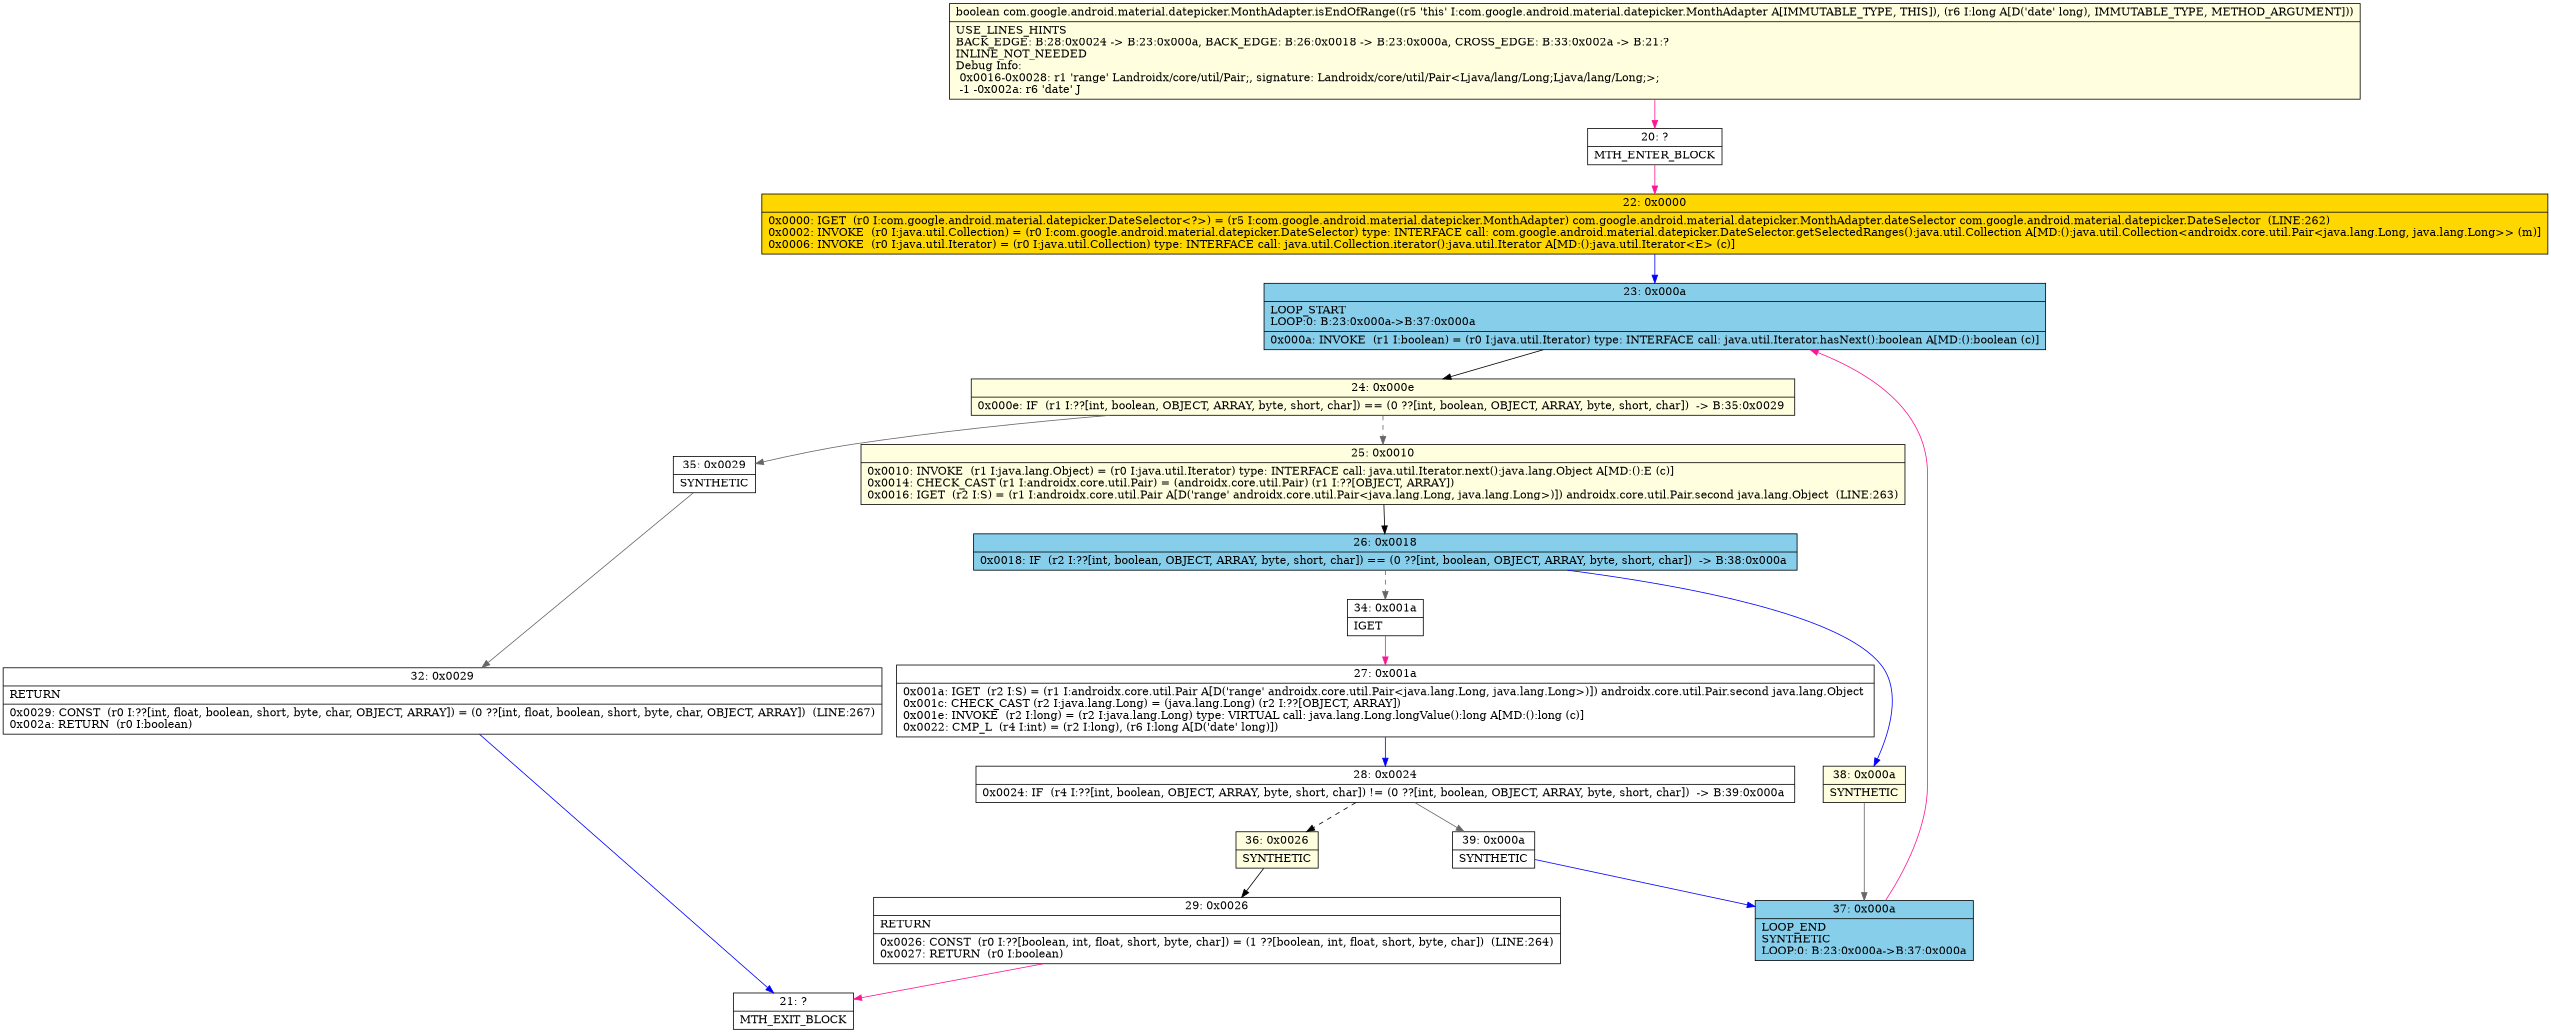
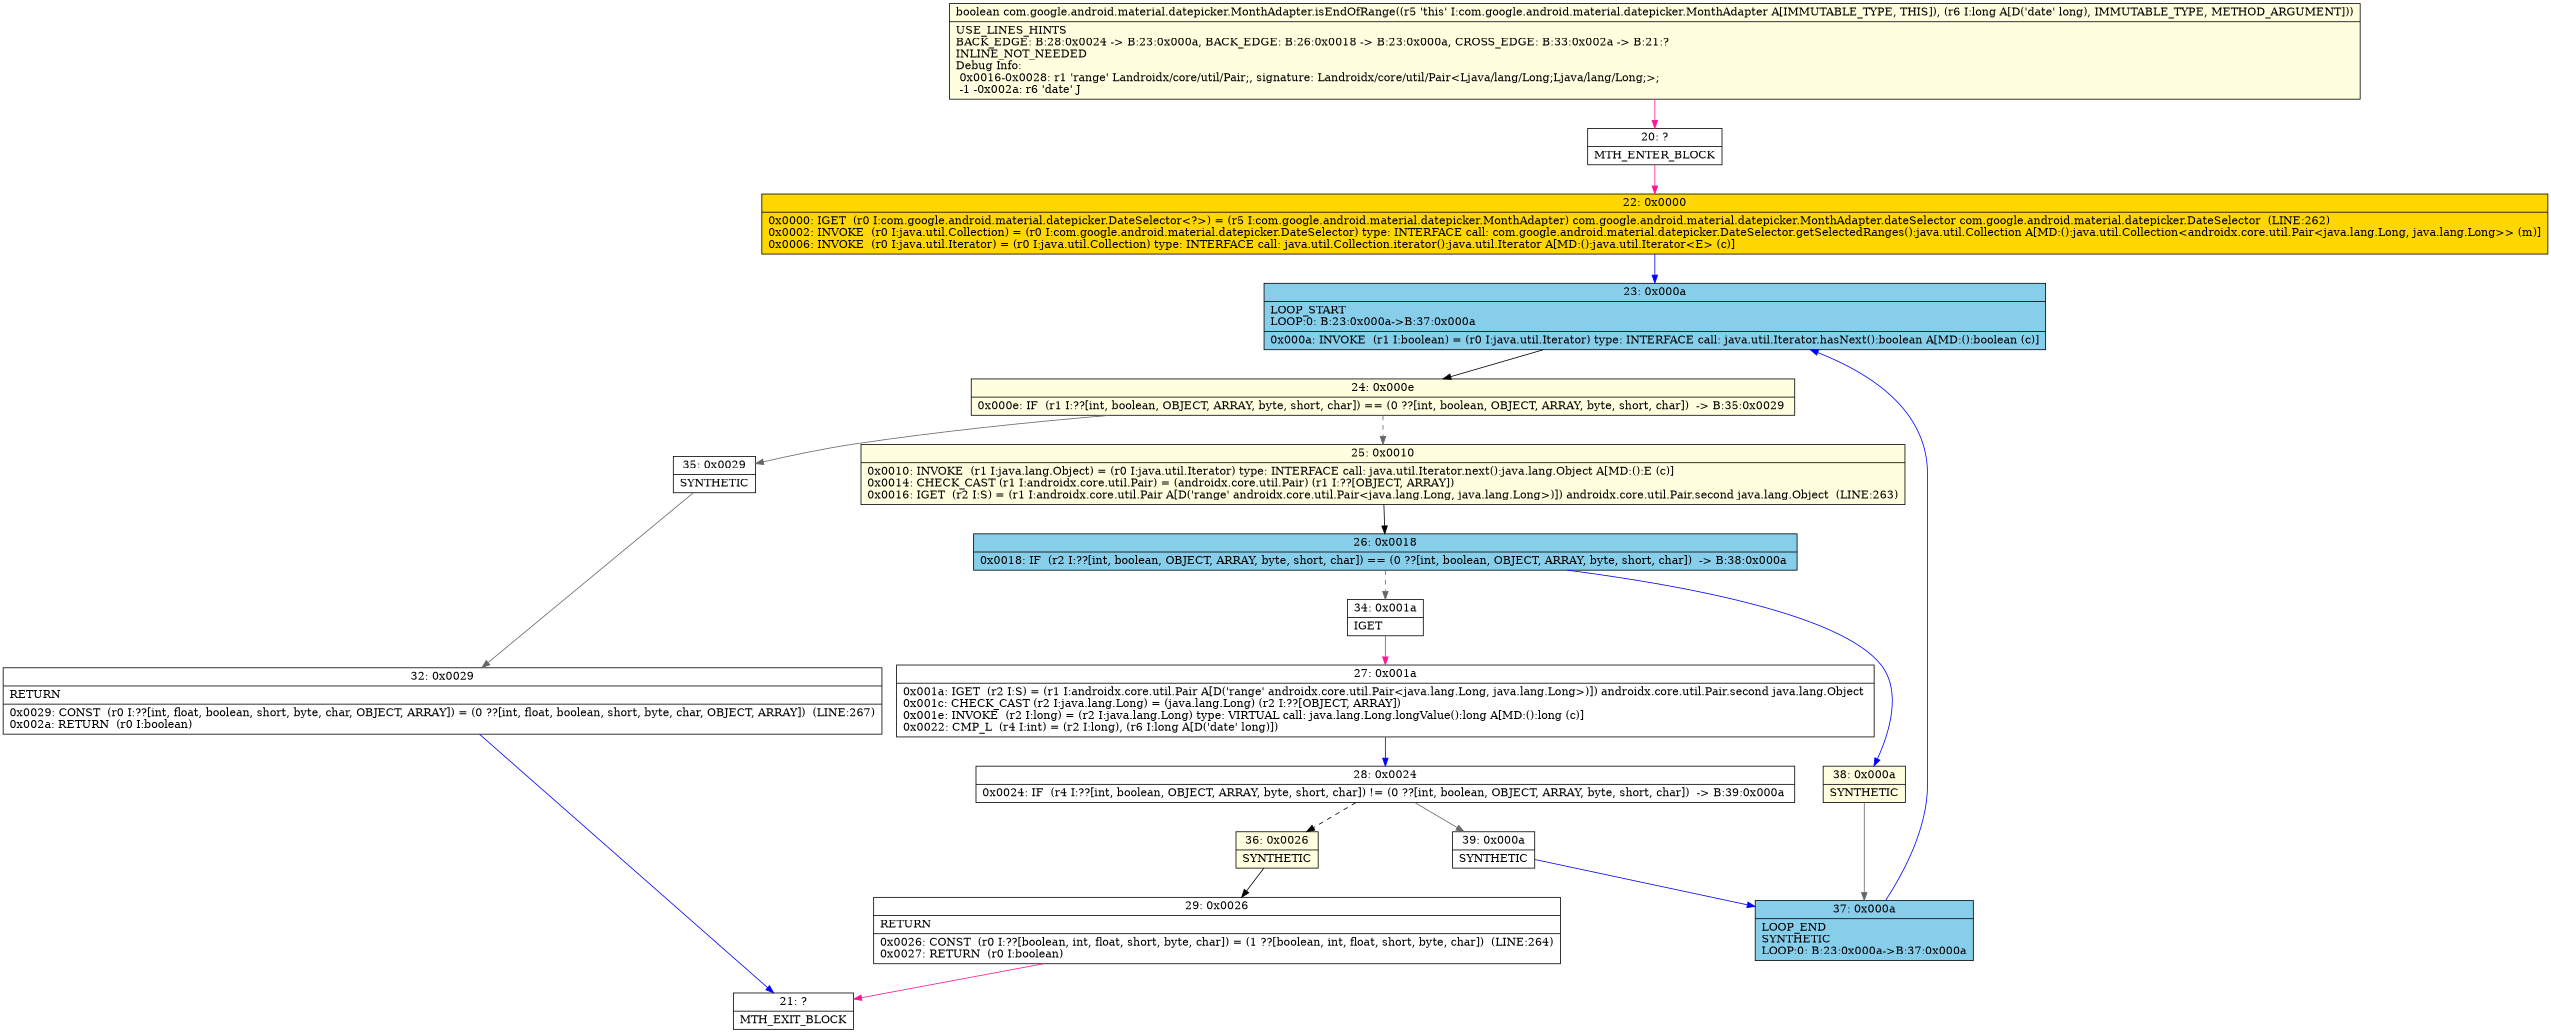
  digraph {
    node [fillcolor=white shape=record style=filled]
    edge [color=gray40]
    n1 [label="{20\:\ ?|MTH_ENTER_BLOCK\l}"]
    n2 [fillcolor=gold label="{22\:\ 0x0000|0x0000: IGET  (r0 I:com.google.android.material.datepicker.DateSelector\<?\>) = (r5 I:com.google.android.material.datepicker.MonthAdapter) com.google.android.material.datepicker.MonthAdapter.dateSelector com.google.android.material.datepicker.DateSelector  (LINE:262)\l0x0002: INVOKE  (r0 I:java.util.Collection) = (r0 I:com.google.android.material.datepicker.DateSelector) type: INTERFACE call: com.google.android.material.datepicker.DateSelector.getSelectedRanges():java.util.Collection A[MD:():java.util.Collection\<androidx.core.util.Pair\<java.lang.Long, java.lang.Long\>\> (m)]\l0x0006: INVOKE  (r0 I:java.util.Iterator) = (r0 I:java.util.Collection) type: INTERFACE call: java.util.Collection.iterator():java.util.Iterator A[MD:():java.util.Iterator\<E\> (c)]\l}"]
    n3 [fillcolor=skyblue label="{23\:\ 0x000a|LOOP_START\lLOOP:0: B:23:0x000a\-\>B:37:0x000a\l|0x000a: INVOKE  (r1 I:boolean) = (r0 I:java.util.Iterator) type: INTERFACE call: java.util.Iterator.hasNext():boolean A[MD:():boolean (c)]\l}"]
    n4 [fillcolor=lightyellow label="{24\:\ 0x000e|0x000e: IF  (r1 I:??[int, boolean, OBJECT, ARRAY, byte, short, char]) == (0 ??[int, boolean, OBJECT, ARRAY, byte, short, char])  \-\> B:35:0x0029 \l}"]
    n5 [fillcolor=lightyellow label="{25\:\ 0x0010|0x0010: INVOKE  (r1 I:java.lang.Object) = (r0 I:java.util.Iterator) type: INTERFACE call: java.util.Iterator.next():java.lang.Object A[MD:():E (c)]\l0x0014: CHECK_CAST (r1 I:androidx.core.util.Pair) = (androidx.core.util.Pair) (r1 I:??[OBJECT, ARRAY]) \l0x0016: IGET  (r2 I:S) = (r1 I:androidx.core.util.Pair A[D('range' androidx.core.util.Pair\<java.lang.Long, java.lang.Long\>)]) androidx.core.util.Pair.second java.lang.Object  (LINE:263)\l}"]
    n6 [label="{35\:\ 0x0029|SYNTHETIC\l}"]
    n7 [fillcolor=skyblue label="{26\:\ 0x0018|0x0018: IF  (r2 I:??[int, boolean, OBJECT, ARRAY, byte, short, char]) == (0 ??[int, boolean, OBJECT, ARRAY, byte, short, char])  \-\> B:38:0x000a \l}"]
    n8 [label="{32\:\ 0x0029|RETURN\l|0x0029: CONST  (r0 I:??[int, float, boolean, short, byte, char, OBJECT, ARRAY]) = (0 ??[int, float, boolean, short, byte, char, OBJECT, ARRAY])  (LINE:267)\l0x002a: RETURN  (r0 I:boolean) \l}"]
    n9 [label="{34\:\ 0x001a|IGET\l}"]
    n10 [fillcolor=lightyellow label="{38\:\ 0x000a|SYNTHETIC\l}"]
    n11 [label="{27\:\ 0x001a|0x001a: IGET  (r2 I:S) = (r1 I:androidx.core.util.Pair A[D('range' androidx.core.util.Pair\<java.lang.Long, java.lang.Long\>)]) androidx.core.util.Pair.second java.lang.Object \l0x001c: CHECK_CAST (r2 I:java.lang.Long) = (java.lang.Long) (r2 I:??[OBJECT, ARRAY]) \l0x001e: INVOKE  (r2 I:long) = (r2 I:java.lang.Long) type: VIRTUAL call: java.lang.Long.longValue():long A[MD:():long (c)]\l0x0022: CMP_L  (r4 I:int) = (r2 I:long), (r6 I:long A[D('date' long)]) \l}"]
    n12 [fillcolor=skyblue label="{37\:\ 0x000a|LOOP_END\lSYNTHETIC\lLOOP:0: B:23:0x000a\-\>B:37:0x000a\l}"]
    n13 [label="{28\:\ 0x0024|0x0024: IF  (r4 I:??[int, boolean, OBJECT, ARRAY, byte, short, char]) != (0 ??[int, boolean, OBJECT, ARRAY, byte, short, char])  \-\> B:39:0x000a \l}"]
    n14 [fillcolor=lightyellow label="{36\:\ 0x0026|SYNTHETIC\l}"]
    n15 [label="{39\:\ 0x000a|SYNTHETIC\l}"]
    n16 [label="{29\:\ 0x0026|RETURN\l|0x0026: CONST  (r0 I:??[boolean, int, float, short, byte, char]) = (1 ??[boolean, int, float, short, byte, char])  (LINE:264)\l0x0027: RETURN  (r0 I:boolean) \l}"]
    n17 [label="{21\:\ ?|MTH_EXIT_BLOCK\l}"]
    n18 [fillcolor=lightyellow label="{boolean com.google.android.material.datepicker.MonthAdapter.isEndOfRange((r5 'this' I:com.google.android.material.datepicker.MonthAdapter A[IMMUTABLE_TYPE, THIS]), (r6 I:long A[D('date' long), IMMUTABLE_TYPE, METHOD_ARGUMENT]))  | USE_LINES_HINTS\lBACK_EDGE: B:28:0x0024 \-\> B:23:0x000a, BACK_EDGE: B:26:0x0018 \-\> B:23:0x000a, CROSS_EDGE: B:33:0x002a \-\> B:21:?\lINLINE_NOT_NEEDED\lDebug Info:\l  0x0016\-0x0028: r1 'range' Landroidx\/core\/util\/Pair;, signature: Landroidx\/core\/util\/Pair\<Ljava\/lang\/Long;Ljava\/lang\/Long;\>;\l  \-1 \-0x002a: r6 'date' J\l}"]
    n1 -> n2 [color=deeppink]
    n2 -> n3 [color=blue]
    n3 -> n4 [color=black]
    n4 -> n5 [style=dashed]
    n4 -> n6
    n5 -> n7 [color=black]
    n6 -> n8
    n7 -> n9 [style=dashed]
    n7 -> n10 [color=blue]
    n8 -> n17 [color=blue]
    n9 -> n11 [color=deeppink]
    n10 -> n12
    n11 -> n13 [color=blue]
-   n12 -> n3 [color=deeppink]
+   n12 -> n3 [color=blue]
    n13 -> n14 [color=black style=dashed]
    n13 -> n15
    n14 -> n16 [color=black]
    n15 -> n12 [color=blue]
    n16 -> n17 [color=deeppink]
    n18 -> n1 [color=deeppink]
  }
